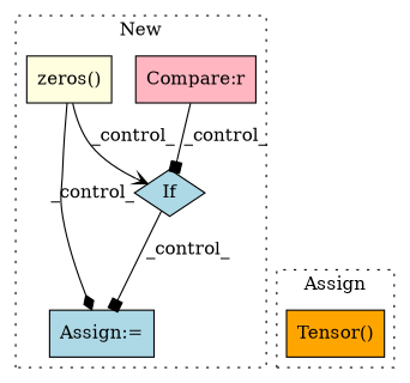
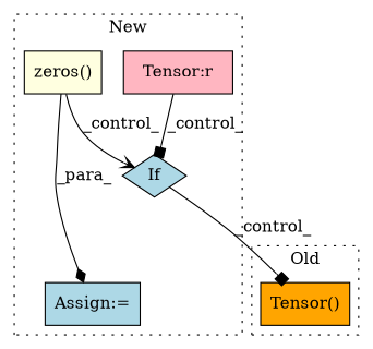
  digraph {
    node [a=75 fillcolor=lightblue l=3 shape=box style=filled]
    edge [arrowhead=box]
    n1 [fillcolor=lightyellow l="12,1" label="zeros()" s="2702,2727"]
    n2 [a=96 label=If s=2390 shape=diamond]
    n3 [a=68 label="Assign:=" s=2699]
-   n4 [a=40 fillcolor=lightpink l=29 label="Compare:r" s=2393]
+   n4 [a=40 fillcolor=lightpink l=29 label="Tensor:r" s=2393]
    n5 [fillcolor=orange l="13,1" label="Tensor()" s="1784,1817"]
    subgraph cluster_1 {
      label=New
      style=dotted
      n1
      n2
      n3
      n4
    }
    subgraph cluster_2 {
-     label=Assign
+     label=Old
      style=dotted
      n5
    }
    n1 -> n2 [arrowhead=vee label=_control_]
-   n1 -> n3 [arrowhead=diamond label=_control_]
-   n2 -> n3 [label=_control_]
+   n1 -> n3 [arrowhead=diamond label=_para_]
+   n2 -> n5 [label=_control_]
    n4 -> n2 [label=_control_]
  }
